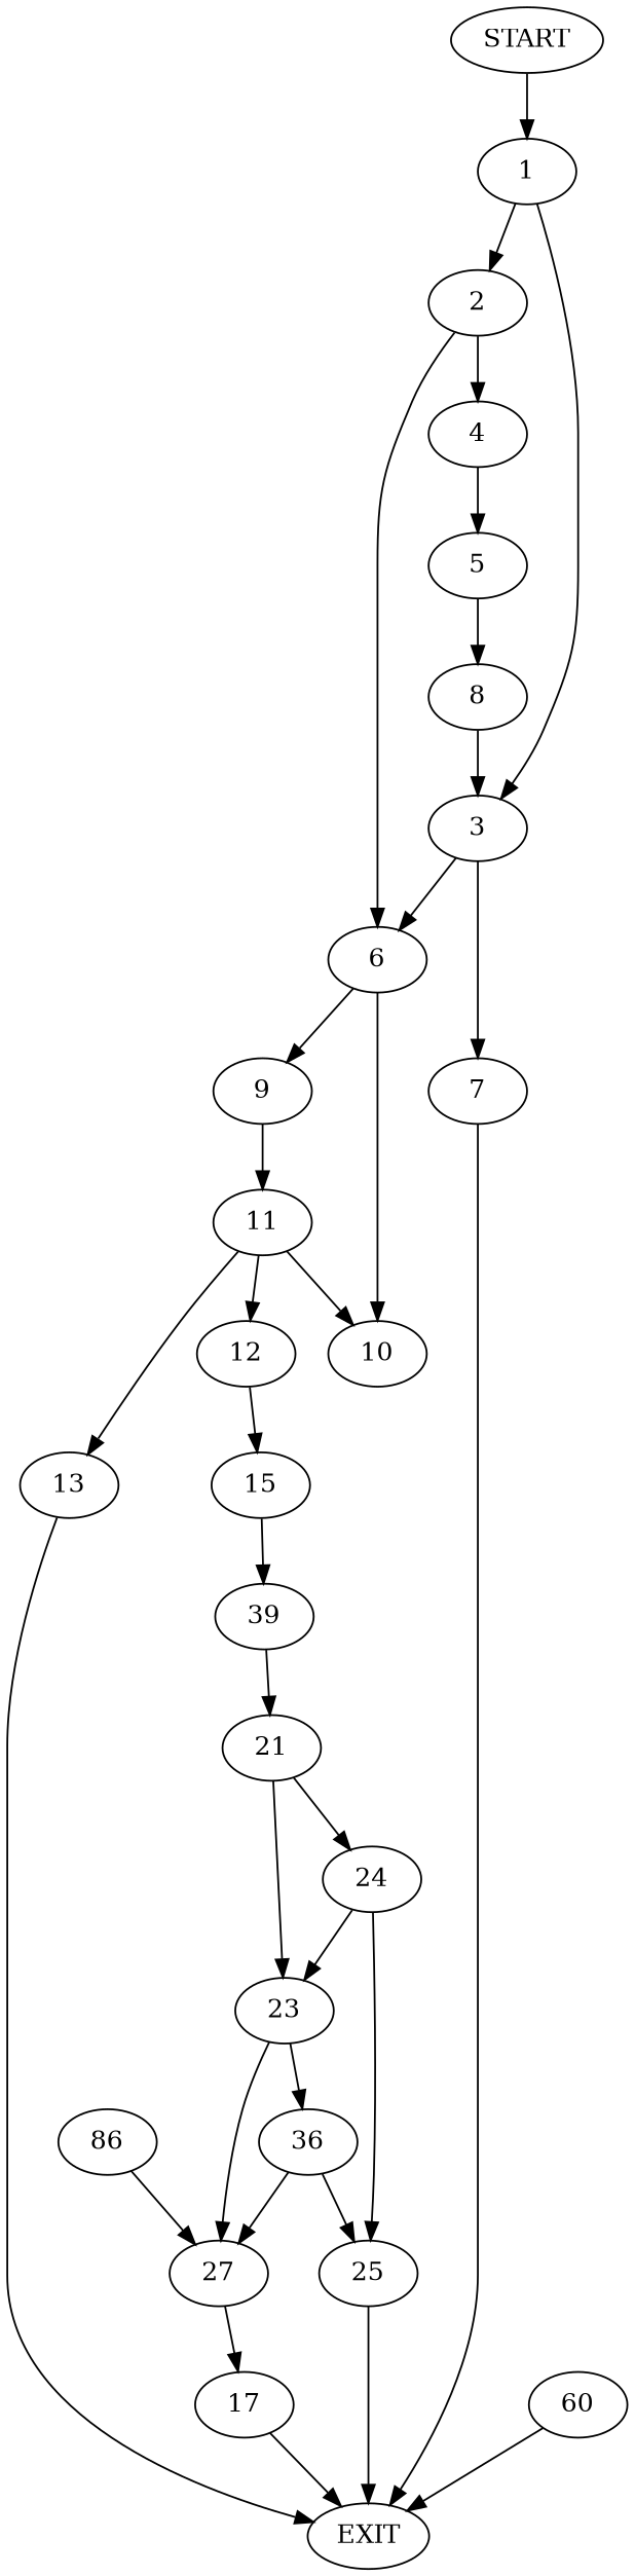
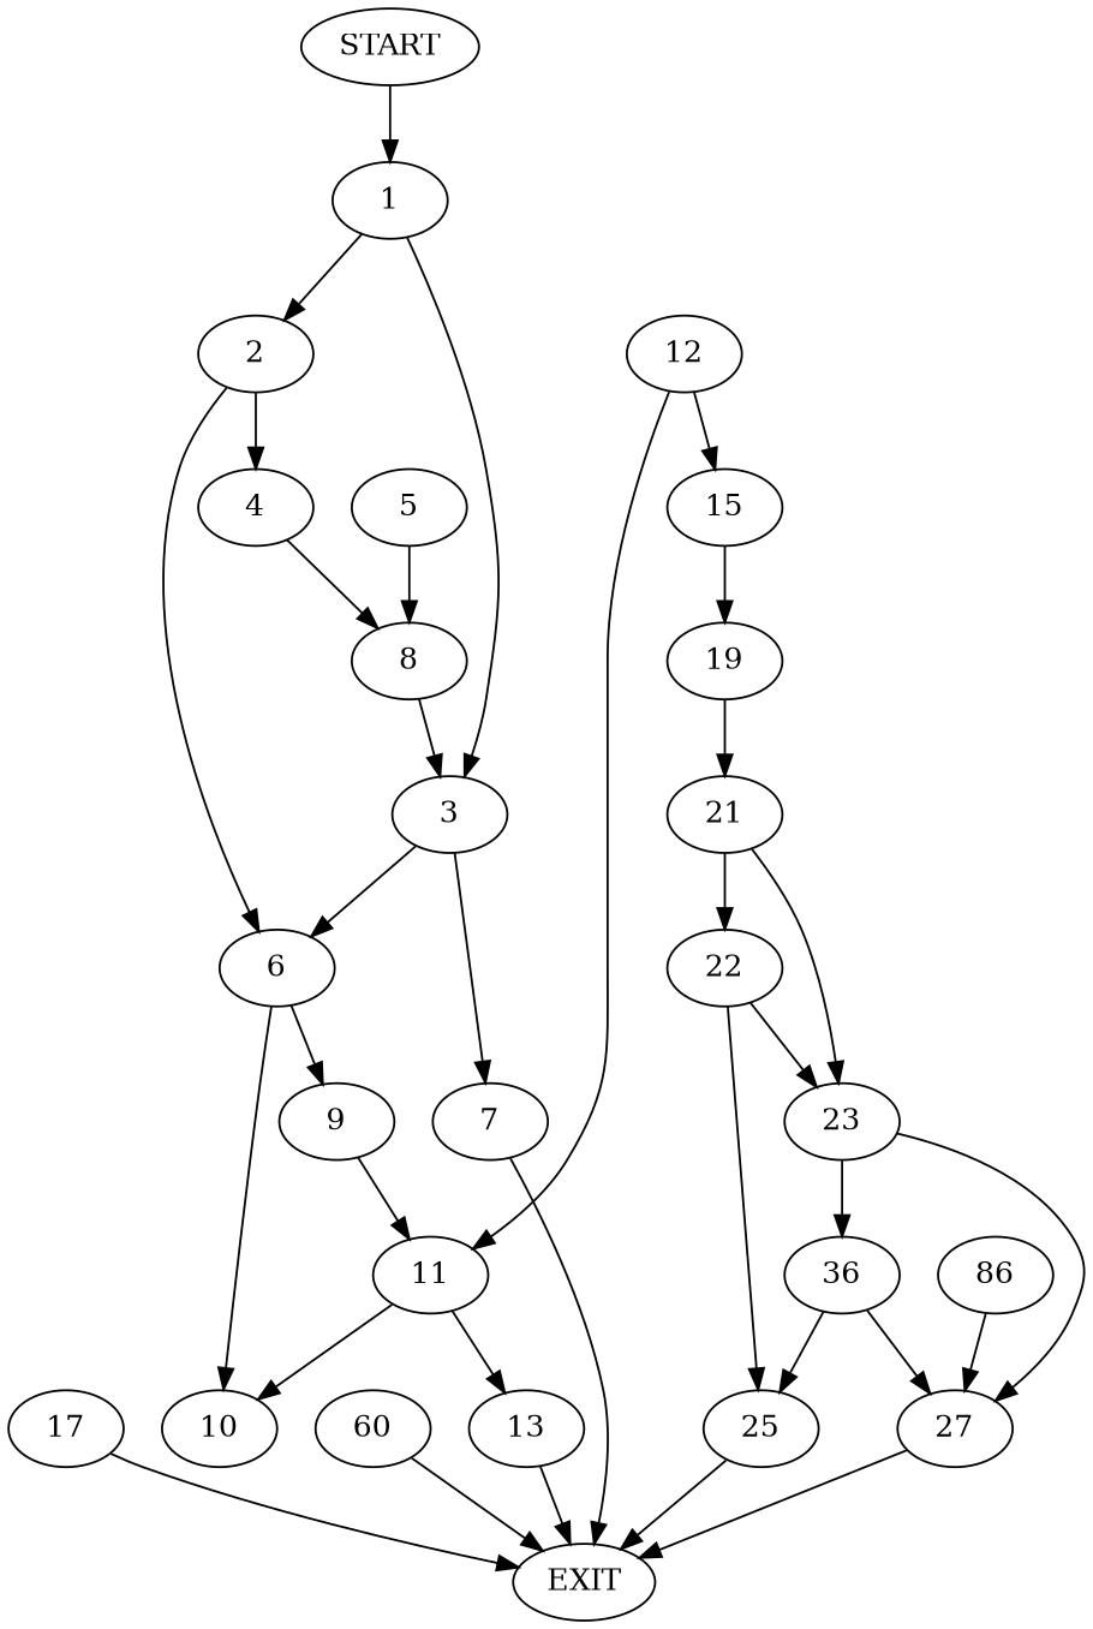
  digraph {
    n1 [label=START]
    1
    2
    3
    n5 [label=EXIT]
    4
    6
    7
    8
    5
    9
    10
    11
    12
    13
    15
-   19 [label=39]
+   19
    n18 [label=86]
    27
    17
    21
    n22 [label=60]
    23
-   24
+   24 [label=22]
    n25 [label=36]
    25
    n1 -> 1
    1 -> 2
    1 -> 3
    2 -> 4
    2 -> 6
    3 -> 6
    3 -> 7
-   4 -> 5
+   4 -> 8
    6 -> 9
    6 -> 10
    7 -> n5
    8 -> 3
    5 -> 8
    9 -> 11
    11 -> 10
-   11 -> 12
+   12 -> 11
    11 -> 13
    12 -> 15
    13 -> n5
    15 -> 19
    19 -> 21
    n18 -> 27
-   27 -> 17
+   27 -> n5
    17 -> n5
    21 -> 23
    21 -> 24
    n22 -> n5
    23 -> 27
    23 -> n25
    24 -> 23
    24 -> 25
    n25 -> 27
    n25 -> 25
    25 -> n5
  }
